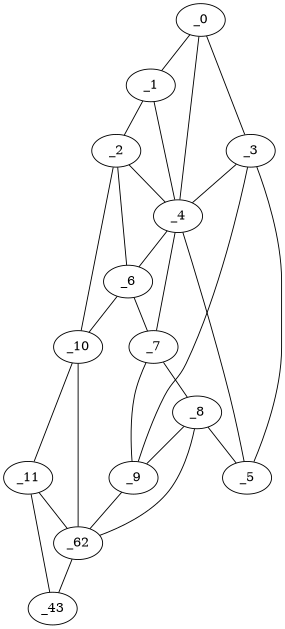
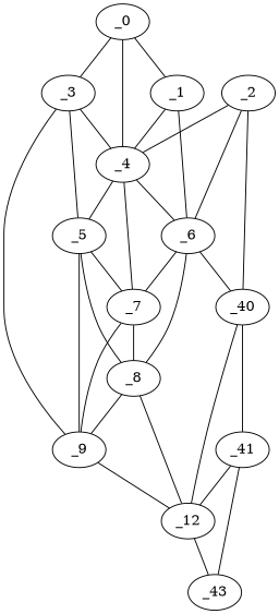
  graph {
    node [x=87 y=37]
    edge [valence=1]
    _0 [x=49 y=58]
    _1 [x=56]
    _3 [x=73 y=73]
    _4 [y=59]
    _2 [x=70 y=28]
    _5 [y=65]
    _9 [x=104 y=67]
    _6 [x=92 y=44]
    _7 [x=98 y=62]
-   _10 [x=113 y=13]
-   _12 [x=121 label=_62]
+   _10 [x=113 y=13 label=_40]
+   _12 [x=121]
    _8 [x=104 y=48]
-   _11 [x=119 y=15]
+   _11 [x=119 y=15 label=_41]
    n14 [label=_43 x=125 y=22]
    _0 -- _1
    _0 -- _3
    _0 -- _4 [valence=2]
    _1 -- _4 [valence=2]
-   _1 -- _2
+   _1 -- _6
    _3 -- _4 [valence=2]
    _3 -- _5
    _3 -- _9
    _4 -- _5 [valence=2]
    _4 -- _6 [valence=2]
    _4 -- _7
    _2 -- _4 [valence=2]
    _2 -- _6 [valence=2]
    _2 -- _10
+   _5 -- _9 [valence=2]
+   _5 -- _7
    _9 -- _12
    _6 -- _7 [valence=2]
    _6 -- _10 [valence=2]
+   _6 -- _8
    _7 -- _9
    _7 -- _8 [valence=2]
    _10 -- _12
    _10 -- _11
    _12 -- n14
    _8 -- _5 [valence=2]
    _8 -- _9 [valence=2]
    _8 -- _12 [valence=2]
    _11 -- _12
    _11 -- n14
  }
